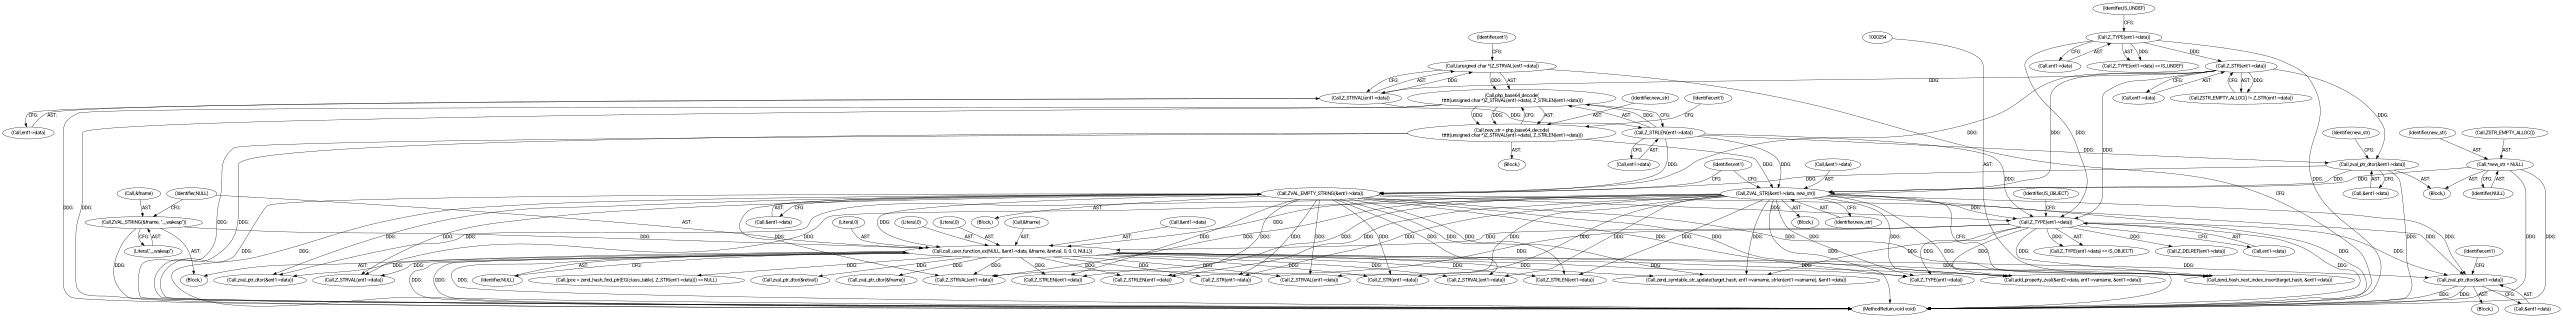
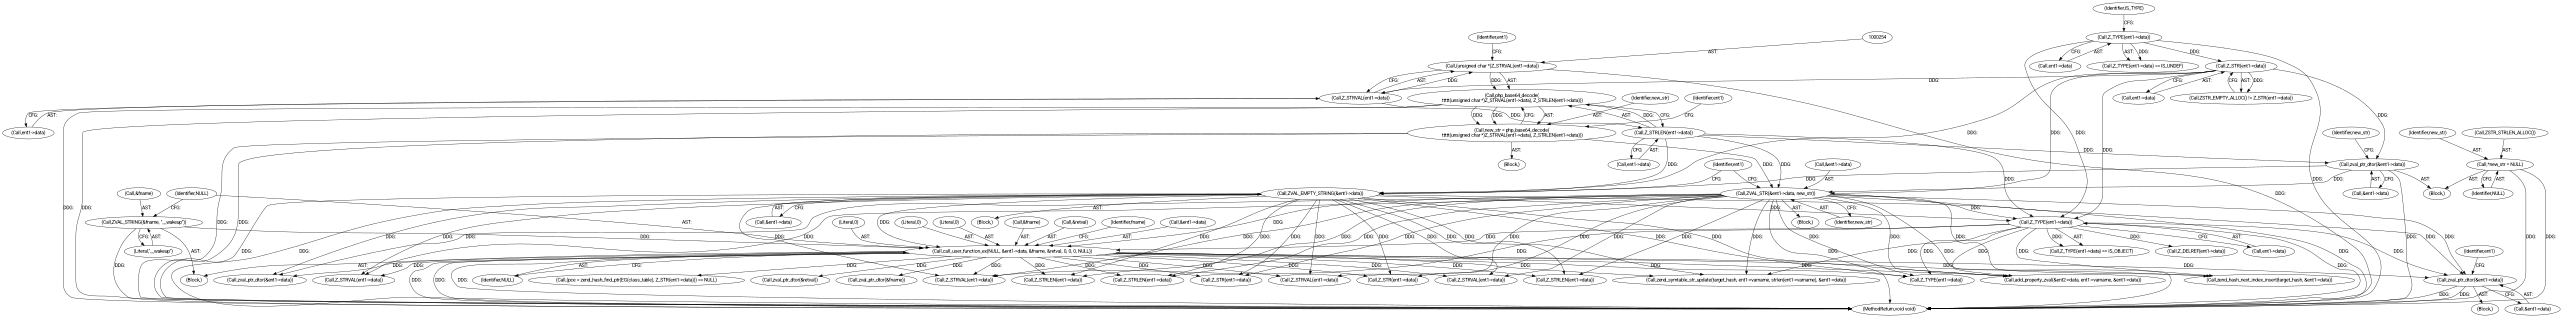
  digraph {
    fontname=Roboto
    node [fontname=Roboto]
    edge [fontname=Roboto]
    n1 [label="(Call,zval_ptr_dtor(&ent1->data))"]
    n2 [label="(MethodReturn,void void)"]
    n3 [label="(Block,)"]
    n4 [label="(Call,&ent1->data)"]
    n5 [label="(Call,ZVAL_EMPTY_STRING(&ent1->data))"]
    n6 [label="(Call,Z_TYPE(ent1->data))"]
    n7 [label="(Call,call_user_function_ex(NULL, &ent1->data, &fname, &retval, 0, 0, 0, NULL))"]
    n8 [label="(Call,Z_STRVAL(ent1->data))"]
    n9 [label="(Call,zval_ptr_dtor(&ent1->data))"]
    n10 [label="(Call,Z_TYPE(ent1->data))"]
    n11 [label="(Call,add_property_zval(&ent2->data, ent1->varname, &ent1->data))"]
    n12 [label="(Call,Z_STRVAL(ent1->data))"]
    n13 [label="(Call,&ent1->data)"]
    n14 [label="(Call,Z_STRVAL(ent1->data))"]
    n15 [label="(Call,Z_STR(ent1->data))"]
    n16 [label="(Call,Z_STRVAL(ent1->data))"]
    n17 [label="(Call,zend_symtable_str_update(target_hash, ent1->varname, strlen(ent1->varname), &ent1->data))"]
    n18 [label="(Call,Z_STRLEN(ent1->data))"]
    n19 [label="(Block,)"]
    n20 [label="(Call,zend_hash_next_index_insert(target_hash, &ent1->data))"]
    n21 [label="(Call,Z_STR(ent1->data))"]
    n22 [label="(Call,Z_STRLEN(ent1->data))"]
    n23 [label="(Call,Z_STRLEN(ent1->data))"]
    n24 [label="(Call,Z_DELREF(ent1->data))"]
    n25 [label="(Call,ent1->data)"]
    n26 [label="(Call,Z_TYPE(ent1->data) == IS_OBJECT)"]
    n27 [label="(Call,(pce = zend_hash_find_ptr(EG(class_table), Z_STR(ent1->data))) == NULL)"]
    n28 [label="(Call,zval_ptr_dtor(&retval))"]
    n29 [label="(Call,zval_ptr_dtor(&fname))"]
    n30 [label="(Identifier,NULL)"]
    n31 [label="(Block,)"]
    n32 [label="(Call,Z_STRLEN(ent1->data))"]
    n33 [label="(Call,zval_ptr_dtor(&ent1->data))"]
    n34 [label="(Call,ZVAL_STR(&ent1->data, new_str))"]
    n35 [label="(Call,php_base64_decode(\n \t\t\t\t\t(unsigned char *)Z_STRVAL(ent1->data), Z_STRLEN(ent1->data)))"]
    n36 [label="(Call,ent1->data)"]
    n37 [label="(Block,)"]
    n38 [label="(Call,&ent1->data)"]
    n39 [label="(Block,)"]
    n40 [label="(Identifier,new_str)"]
    n41 [label="(Call,new_str = php_base64_decode(\n \t\t\t\t\t(unsigned char *)Z_STRVAL(ent1->data), Z_STRLEN(ent1->data)))"]
    n42 [label="(Call,Z_STRVAL(ent1->data))"]
    n43 [label="(Call,(unsigned char *)Z_STRVAL(ent1->data))"]
    n44 [label="(Call,ent1->data)"]
    n45 [label="(Call,Z_STR(ent1->data))"]
    n46 [label="(Call,ent1->data)"]
    n47 [label="(Call,ZSTR_EMPTY_ALLOC() != Z_STR(ent1->data))"]
    n48 [label="(Call,Z_TYPE(ent1->data))"]
    n49 [label="(Call,Z_TYPE(ent1->data) == IS_UNDEF)"]
    n50 [label="(Call,ent1->data)"]
    n51 [label="(Block,)"]
    n52 [label="(Call,*new_str = NULL)"]
    n53 [label="(Identifier,NULL)"]
    n54 [label="(Call,ZVAL_STRING(&fname, \"__wakeup\"))"]
    n55 [label="(Literal,\"__wakeup\")"]
-   n56 [label="(Call,ZSTR_EMPTY_ALLOC())"]
+   n56 [label="(Call,ZSTR_STRLEN_ALLOC())"]
    n57 [label="(Call,&ent1->data)"]
+   n58 [label="(Identifier,fname)"]
    n59 [label="(Identifier,new_str)"]
    n60 [label="(Identifier,ent1)"]
    n61 [label="(Call,&ent1->data)"]
    n62 [label="(Identifier,ent1)"]
    n63 [label="(Literal,0)"]
    n64 [label="(Identifier,ent1)"]
    n65 [label="(Identifier,new_str)"]
    n66 [label="(Literal,0)"]
-   n67 [label="(Identifier,IS_OBJECT)"]
    n68 [label="(Literal,0)"]
-   n69 [label="(Identifier,IS_UNDEF)"]
+   n69 [label="(Identifier,IS_TYPE)"]
    n70 [label="(Call,&fname)"]
+   n71 [label="(Call,&retval)"]
    n72 [label="(Identifier,new_str)"]
    n73 [label="(Call,&fname)"]
    n74 [label="(Identifier,ent1)"]
    n75 [label="(Identifier,NULL)"]
    1000254
    n1 -> n2 [label="DDG: "]
    n1 -> n2 [label="DDG: "]
    n1 -> n3 [label="AST: "]
    n1 -> n4 [label="CFG: "]
    n4 -> n1 [label="AST: "]
    n5 -> n1 [label="DDG: "]
    n5 -> n2 [label="DDG: "]
    n5 -> n2 [label="DDG: "]
    n5 -> n6 [label="DDG: "]
    n5 -> n7 [label="DDG: "]
    n5 -> n8 [label="DDG: "]
    n5 -> n9 [label="DDG: "]
    n5 -> n10 [label="DDG: "]
    n5 -> n11 [label="DDG: "]
    n5 -> n12 [label="DDG: "]
    n5 -> n13 [label="CFG: "]
    n5 -> n14 [label="DDG: "]
    n5 -> n15 [label="DDG: "]
    n5 -> n16 [label="DDG: "]
    n5 -> n17 [label="DDG: "]
    n5 -> n18 [label="DDG: "]
    n5 -> n19 [label="AST: "]
-   n5 -> n20 [label="DDG: "]
    n5 -> n21 [label="DDG: "]
    n5 -> n22 [label="DDG: "]
    n5 -> n23 [label="DDG: "]
    n6 -> n1 [label="DDG: "]
    n6 -> n2 [label="DDG: "]
    n6 -> n7 [label="DDG: "]
    n6 -> n10 [label="DDG: "]
    n6 -> n11 [label="DDG: "]
    n6 -> n16 [label="DDG: "]
    n6 -> n17 [label="DDG: "]
    n6 -> n20 [label="DDG: "]
    n6 -> n24 [label="DDG: "]
    n6 -> n25 [label="CFG: "]
    n6 -> n26 [label="AST: "]
    n6 -> n26 [label="DDG: "]
    n7 -> n1 [label="DDG: "]
    n7 -> n2 [label="DDG: "]
    n7 -> n2 [label="DDG: "]
    n7 -> n2 [label="DDG: "]
    n7 -> n8 [label="DDG: "]
    n7 -> n9 [label="DDG: "]
    n7 -> n10 [label="DDG: "]
    n7 -> n11 [label="DDG: "]
    n7 -> n12 [label="DDG: "]
    n7 -> n14 [label="DDG: "]
    n7 -> n15 [label="DDG: "]
    n7 -> n16 [label="DDG: "]
    n7 -> n17 [label="DDG: "]
    n7 -> n18 [label="DDG: "]
    n7 -> n20 [label="DDG: "]
    n7 -> n21 [label="DDG: "]
    n7 -> n22 [label="DDG: "]
    n7 -> n23 [label="DDG: "]
    n7 -> n27 [label="DDG: "]
    n7 -> n28 [label="DDG: "]
    n7 -> n29 [label="DDG: "]
    n7 -> n30 [label="CFG: "]
    n7 -> n31 [label="AST: "]
    n13 -> n5 [label="AST: "]
    n25 -> n6 [label="AST: "]
    n30 -> n7 [label="AST: "]
    n32 -> n5 [label="DDG: "]
    n32 -> n6 [label="DDG: "]
    n32 -> n33 [label="DDG: "]
    n32 -> n34 [label="DDG: "]
    n32 -> n35 [label="AST: "]
    n32 -> n35 [label="DDG: "]
    n32 -> n36 [label="CFG: "]
    n33 -> n2 [label="DDG: "]
    n33 -> n5 [label="DDG: "]
    n33 -> n34 [label="DDG: "]
    n33 -> n37 [label="AST: "]
    n33 -> n38 [label="CFG: "]
    n34 -> n1 [label="DDG: "]
    n34 -> n2 [label="DDG: "]
    n34 -> n2 [label="DDG: "]
    n34 -> n2 [label="DDG: "]
    n34 -> n6 [label="DDG: "]
    n34 -> n7 [label="DDG: "]
    n34 -> n8 [label="DDG: "]
    n34 -> n9 [label="DDG: "]
    n34 -> n10 [label="DDG: "]
    n34 -> n11 [label="DDG: "]
    n34 -> n12 [label="DDG: "]
    n34 -> n14 [label="DDG: "]
    n34 -> n15 [label="DDG: "]
    n34 -> n16 [label="DDG: "]
    n34 -> n17 [label="DDG: "]
    n34 -> n18 [label="DDG: "]
-   n34 -> n20 [label="CFG: "]
+   n34 -> n20 [label="DDG: "]
    n34 -> n21 [label="DDG: "]
    n34 -> n22 [label="DDG: "]
    n34 -> n23 [label="DDG: "]
    n34 -> n39 [label="AST: "]
    n34 -> n40 [label="CFG: "]
    n35 -> n2 [label="DDG: "]
    n35 -> n2 [label="DDG: "]
    n35 -> n32 [label="CFG: "]
    n35 -> n41 [label="AST: "]
    n35 -> n41 [label="DDG: "]
    n35 -> n41 [label="DDG: "]
    n36 -> n32 [label="AST: "]
    n38 -> n33 [label="AST: "]
    n40 -> n34 [label="AST: "]
    n41 -> n2 [label="DDG: "]
    n41 -> n2 [label="DDG: "]
    n41 -> n34 [label="DDG: "]
    n41 -> n35 [label="CFG: "]
    n41 -> n51 [label="AST: "]
    n42 -> n32 [label="DDG: "]
    n42 -> n43 [label="AST: "]
    n42 -> n43 [label="DDG: "]
    n42 -> n44 [label="CFG: "]
-   n43 -> n2 [label="CFG: "]
+   n43 -> n2 [label="DDG: "]
    n43 -> n35 [label="AST: "]
    n43 -> n35 [label="DDG: "]
    n43 -> n42 [label="CFG: "]
    n44 -> n42 [label="AST: "]
    n45 -> n5 [label="DDG: "]
    n45 -> n6 [label="DDG: "]
    n45 -> n33 [label="DDG: "]
    n45 -> n34 [label="DDG: "]
    n45 -> n42 [label="DDG: "]
    n45 -> n46 [label="CFG: "]
    n45 -> n47 [label="AST: "]
    n45 -> n47 [label="DDG: "]
    n46 -> n45 [label="AST: "]
    n47 -> n45 [label="CFG: "]
    n48 -> n2 [label="DDG: "]
    n48 -> n6 [label="DDG: "]
    n48 -> n45 [label="DDG: "]
    n48 -> n49 [label="AST: "]
    n48 -> n49 [label="DDG: "]
    n48 -> n50 [label="CFG: "]
    n50 -> n48 [label="AST: "]
    n52 -> n2 [label="DDG: "]
    n52 -> n2 [label="DDG: "]
-   n52 -> n34 [label="DDG: "]
    n52 -> n37 [label="AST: "]
    n52 -> n53 [label="CFG: "]
    n53 -> n52 [label="AST: "]
    n54 -> n2 [label="DDG: "]
    n54 -> n7 [label="DDG: "]
    n54 -> n31 [label="AST: "]
    n54 -> n55 [label="CFG: "]
    n55 -> n54 [label="AST: "]
    n56 -> n52 [label="AST: "]
    n57 -> n34 [label="AST: "]
+   n58 -> n7 [label="CFG: "]
    n59 -> n41 [label="AST: "]
    n60 -> n43 [label="CFG: "]
    n61 -> n7 [label="AST: "]
    n62 -> n41 [label="CFG: "]
    n63 -> n7 [label="AST: "]
    n64 -> n1 [label="CFG: "]
    n65 -> n52 [label="AST: "]
    n66 -> n7 [label="AST: "]
-   n67 -> n6 [label="CFG: "]
    n68 -> n7 [label="AST: "]
    n69 -> n48 [label="CFG: "]
    n70 -> n7 [label="AST: "]
+   n71 -> n7 [label="AST: "]
    n72 -> n33 [label="CFG: "]
    n73 -> n54 [label="AST: "]
    n74 -> n5 [label="CFG: "]
    n74 -> n34 [label="CFG: "]
    n75 -> n7 [label="AST: "]
    n75 -> n54 [label="CFG: "]
-   1000254 -> n20 [label="AST: "]
+   1000254 -> n43 [label="AST: "]
  }
